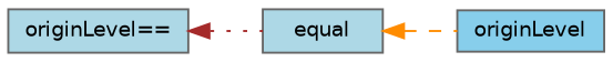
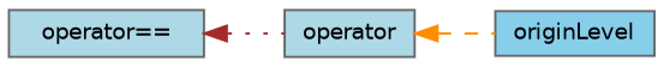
  digraph {
    rankdir=LR
    node [color=gray40 fillcolor=lightblue fontname=Helvetica fontsize=10 shape=record style=filled]
    edge [dir=back fontname=Helvetica fontsize=10 labelfontname=Helvetica labelfontsize=10]
-   n1 [fontcolor=black height=0.2 label="originLevel==" width=0.4]
-   n2 [height=0.2 label=equal width=0.4]
+   n1 [fontcolor=black height=0.2 label="operator==" width=0.4]
+   n2 [height=0.2 label=operator width=0.4]
    n3 [fillcolor=skyblue height=0.2 label=originLevel width=0.4]
    n1 -> n2 [color=brown style=dotted]
    n2 -> n3 [color=darkorange style=dashed]
  }
